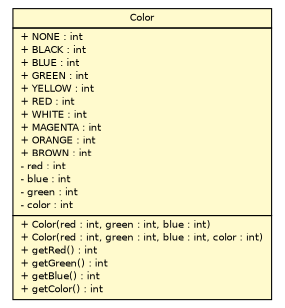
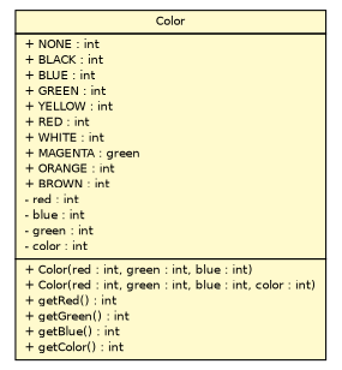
  digraph {
    nodesep=0.25
    ranksep=0.5
-   n1 [fontcolor=black fontname=Helvetica fontsize=9.0 label=<<table title="lejos.robotics.Color" border="0" cellborder="1" cellspacing="0" cellpadding="2" port="p" bgcolor="lemonChiffon" href="./Color.html"> 		<tr><td><table border="0" cellspacing="0" cellpadding="1"> <tr><td align="center" balign="center"> Color </td></tr> 		</table></td></tr> 		<tr><td><table border="0" cellspacing="0" cellpadding="1"> <tr><td align="left" balign="left"> + NONE : int </td></tr> <tr><td align="left" balign="left"> + BLACK : int </td></tr> <tr><td align="left" balign="left"> + BLUE : int </td></tr> <tr><td align="left" balign="left"> + GREEN : int </td></tr> <tr><td align="left" balign="left"> + YELLOW : int </td></tr> <tr><td align="left" balign="left"> + RED : int </td></tr> <tr><td align="left" balign="left"> + WHITE : int </td></tr> <tr><td align="left" balign="left"> + MAGENTA : int </td></tr> <tr><td align="left" balign="left"> + ORANGE : int </td></tr> <tr><td align="left" balign="left"> + BROWN : int </td></tr> <tr><td align="left" balign="left"> - red : int </td></tr> <tr><td align="left" balign="left"> - blue : int </td></tr> <tr><td align="left" balign="left"> - green : int </td></tr> <tr><td align="left" balign="left"> - color : int </td></tr> 		</table></td></tr> 		<tr><td><table border="0" cellspacing="0" cellpadding="1"> <tr><td align="left" balign="left"> + Color(red : int, green : int, blue : int) </td></tr> <tr><td align="left" balign="left"> + Color(red : int, green : int, blue : int, color : int) </td></tr> <tr><td align="left" balign="left"> + getRed() : int </td></tr> <tr><td align="left" balign="left"> + getGreen() : int </td></tr> <tr><td align="left" balign="left"> + getBlue() : int </td></tr> <tr><td align="left" balign="left"> + getColor() : int </td></tr> 		</table></td></tr> 		</table>> shape=plaintext]
+   n1 [fontcolor=black fontname=Helvetica fontsize=9.0 label=<<table title="lejos.robotics.Color" border="0" cellborder="1" cellspacing="0" cellpadding="2" port="p" bgcolor="lemonChiffon" href="./Color.html"> 		<tr><td><table border="0" cellspacing="0" cellpadding="1"> <tr><td align="center" balign="center"> Color </td></tr> 		</table></td></tr> 		<tr><td><table border="0" cellspacing="0" cellpadding="1"> <tr><td align="left" balign="left"> + NONE : int </td></tr> <tr><td align="left" balign="left"> + BLACK : int </td></tr> <tr><td align="left" balign="left"> + BLUE : int </td></tr> <tr><td align="left" balign="left"> + GREEN : int </td></tr> <tr><td align="left" balign="left"> + YELLOW : int </td></tr> <tr><td align="left" balign="left"> + RED : int </td></tr> <tr><td align="left" balign="left"> + WHITE : int </td></tr> <tr><td align="left" balign="left"> + MAGENTA : green </td></tr> <tr><td align="left" balign="left"> + ORANGE : int </td></tr> <tr><td align="left" balign="left"> + BROWN : int </td></tr> <tr><td align="left" balign="left"> - red : int </td></tr> <tr><td align="left" balign="left"> - blue : int </td></tr> <tr><td align="left" balign="left"> - green : int </td></tr> <tr><td align="left" balign="left"> - color : int </td></tr> 		</table></td></tr> 		<tr><td><table border="0" cellspacing="0" cellpadding="1"> <tr><td align="left" balign="left"> + Color(red : int, green : int, blue : int) </td></tr> <tr><td align="left" balign="left"> + Color(red : int, green : int, blue : int, color : int) </td></tr> <tr><td align="left" balign="left"> + getRed() : int </td></tr> <tr><td align="left" balign="left"> + getGreen() : int </td></tr> <tr><td align="left" balign="left"> + getBlue() : int </td></tr> <tr><td align="left" balign="left"> + getColor() : int </td></tr> 		</table></td></tr> 		</table>> shape=plaintext]
  }
